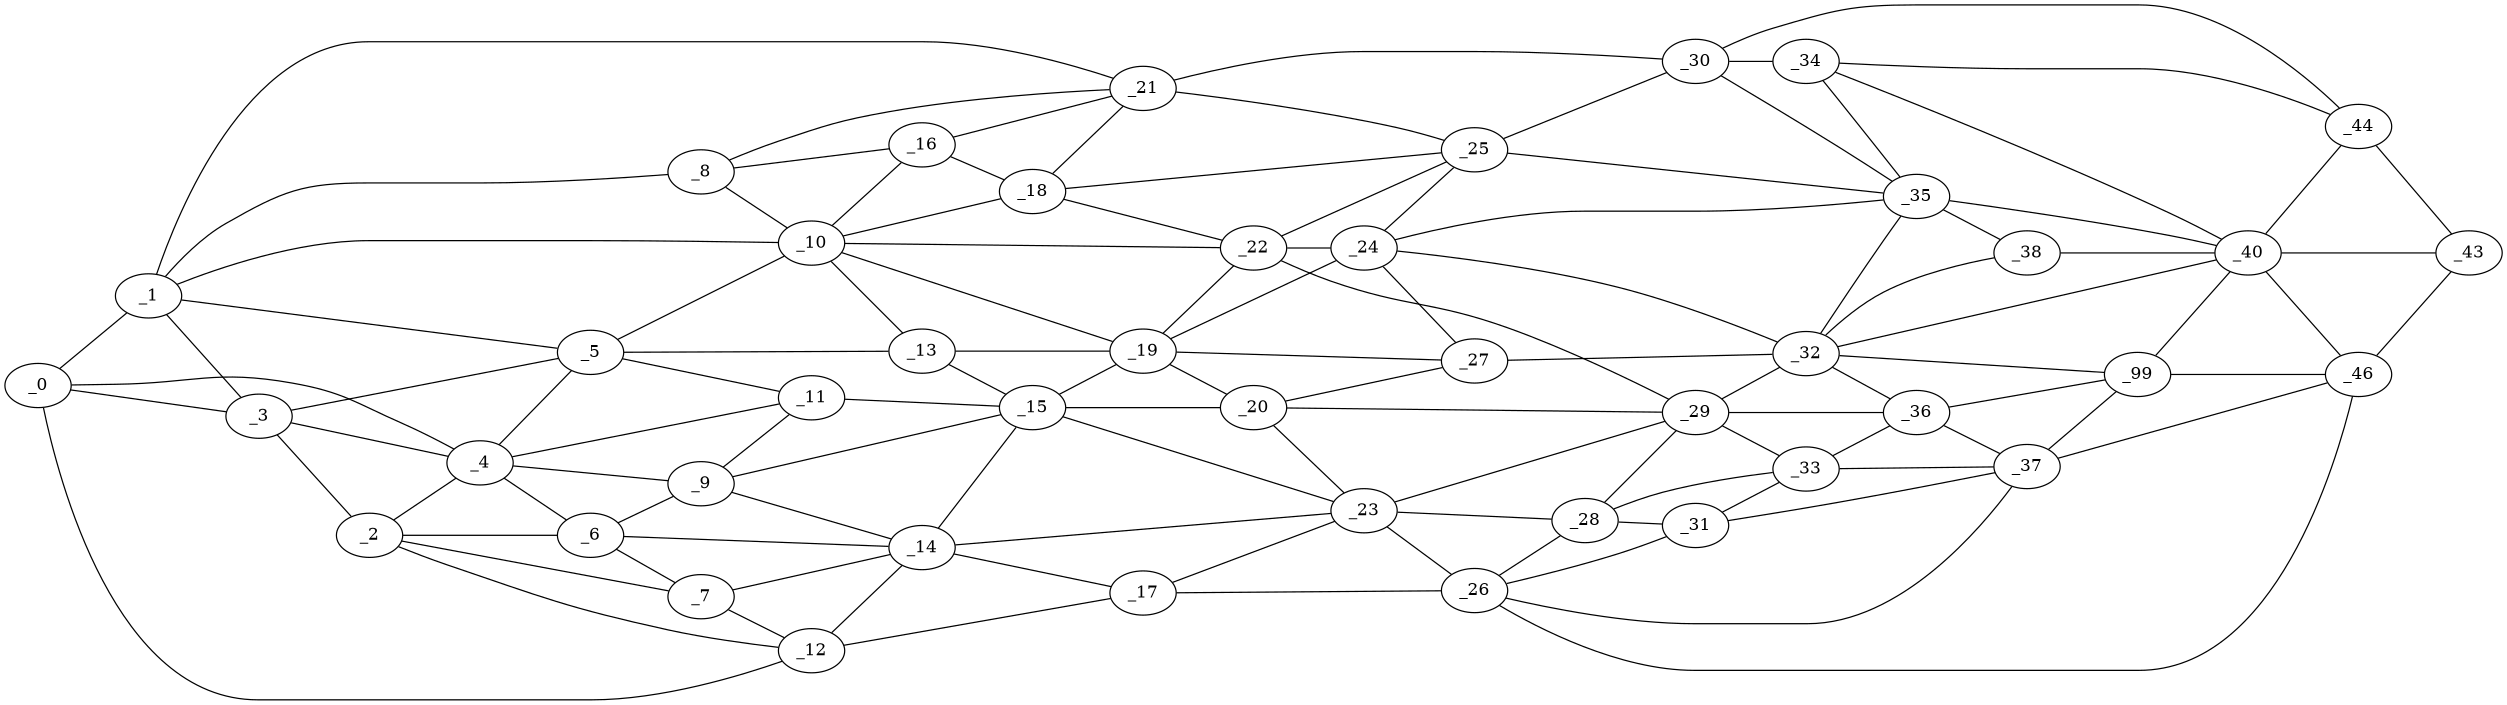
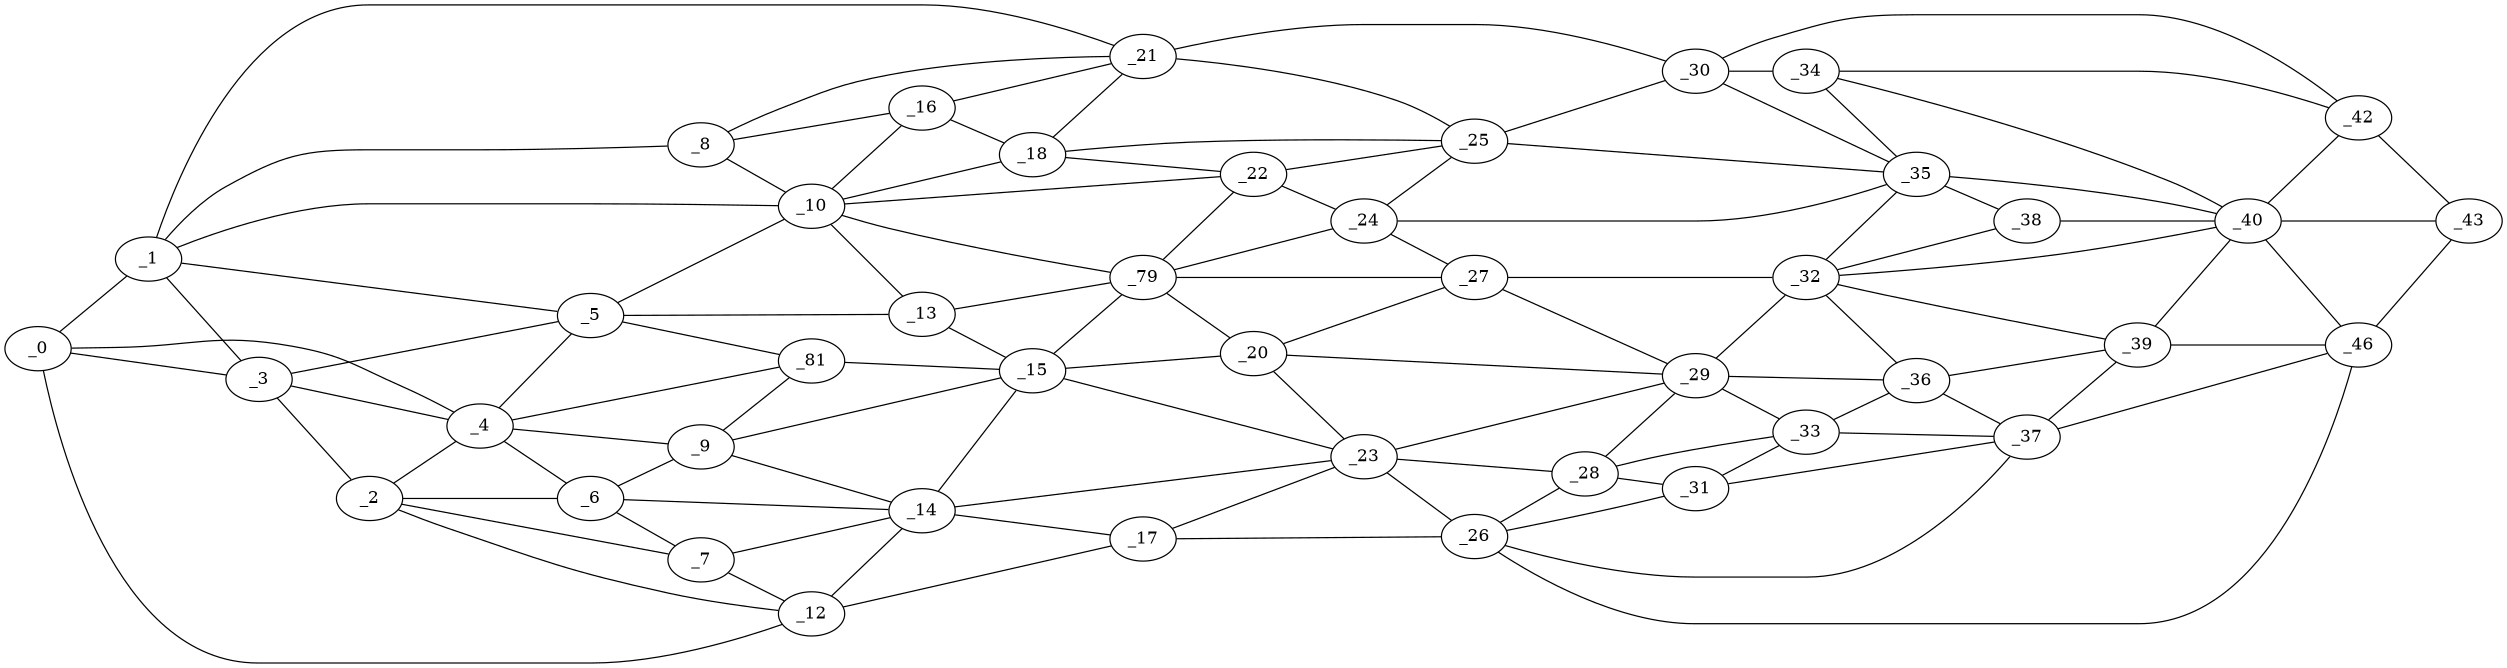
  graph {
    rankdir=LR
    node [x=33 y=64]
    edge [valence=2]
    _0 [x=7 y=40]
    _1 [x=11 y=73]
    _3 [x=19]
    _4 [x=24 y=48]
    _12 [x=37 y=23]
    _5 [x=25 y=66]
    _8 [y=83]
    _10 [x=34 y=76]
    _21 [x=59 y=96]
    _2 [x=15 y=37]
    _6 [x=31 y=39]
    _7 [y=30]
    _9 [x=34 y=47]
-   _11 [x=35 y=55]
+   _11 [x=35 y=55 label=_81]
    _14 [x=42 y=33]
    _17 [x=54 y=23]
    _13 [x=41 y=57]
    _16 [x=49 y=90]
    _18 [x=56 y=86]
-   _19 [x=58]
+   _19 [x=58 label=_79]
    _22 [x=60 y=80]
    _25 [x=64 y=88]
    _30 [x=73 y=97]
    _15 [x=46 y=53]
    _23 [x=63 y=42]
    _26 [x=68 y=28]
    _20 [x=59 y=55]
    _24 [x=64 y=71]
    _27 [x=68 y=59]
    _35 [x=86 y=84]
    _34 [x=84 y=94]
-   _42 [x=117 y=87 label=_44]
+   _42 [x=117 y=87]
    _29 [x=69 y=53]
    _28 [x=69 y=37]
    _32 [x=78]
    _31 [x=76 y=35]
    _37 [x=91 y=45]
    n38 [label=_46 x=107 y=54]
    _33 [x=80 y=41]
    _36 [x=89 y=51]
-   _39 [x=96 y=57 label=_99]
+   _39 [x=96 y=57]
    _43 [x=122 y=83]
    _38 [x=91 y=78]
    _40 [x=96 y=76]
    _0 -- _1 [valence=1]
    _0 -- _3
    _0 -- _4 [valence=1]
    _0 -- _12 [valence=1]
    _1 -- _3 [valence=1]
    _1 -- _5 [valence=1]
    _1 -- _8 [valence=1]
    _1 -- _10 [valence=1]
    _1 -- _21 [valence=1]
    _3 -- _4 [valence=1]
    _3 -- _5
    _3 -- _2 [valence=1]
    _4 -- _5 [valence=1]
    _4 -- _6
    _4 -- _9 [valence=1]
    _4 -- _11
    _12 -- _14 [valence=1]
    _12 -- _17 [valence=1]
    _5 -- _10
    _5 -- _11
    _5 -- _13
    _8 -- _10
    _8 -- _21
    _8 -- _16 [valence=1]
    _10 -- _13
    _10 -- _16
    _10 -- _18
    _10 -- _19
    _10 -- _22 [valence=1]
    _21 -- _25 [valence=1]
    _21 -- _30 [valence=1]
    _2 -- _4 [valence=1]
    _2 -- _12
    _2 -- _6
    _2 -- _7 [valence=1]
    _6 -- _7
    _6 -- _9
    _6 -- _14 [valence=1]
    _7 -- _12 [valence=1]
    _7 -- _14
    _9 -- _11
    _9 -- _14
    _9 -- _15
    _11 -- _15 [valence=1]
    _14 -- _17
    _14 -- _15 [valence=1]
    _14 -- _23
    _17 -- _23 [valence=1]
    _17 -- _26 [valence=1]
    _13 -- _19 [valence=1]
    _13 -- _15
    _16 -- _21
    _16 -- _18 [valence=1]
    _18 -- _21
    _18 -- _22
    _18 -- _25
    _19 -- _22
    _19 -- _20 [valence=1]
    _19 -- _24
    _19 -- _27
    _22 -- _25
    _22 -- _24
    _25 -- _30 [valence=1]
    _25 -- _35
    _30 -- _35
    _30 -- _34 [valence=1]
    _30 -- _42 [valence=1]
    _15 -- _19 [valence=1]
    _15 -- _23
    _15 -- _20
    _23 -- _26
    _23 -- _29
    _23 -- _28
    _26 -- _28
    _26 -- _31
    _26 -- _37 [valence=1]
    _26 -- n38 [valence=1]
    _20 -- _23
    _20 -- _27
    _20 -- _29
    _24 -- _25
    _24 -- _27
    _24 -- _35
-   _24 -- _32
-   _22 -- _29 [valence=1]
+   _27 -- _29 [valence=1]
    _27 -- _32
    _35 -- _38 [valence=1]
    _35 -- _40
    _34 -- _35
    _34 -- _42
    _34 -- _40 [valence=1]
    _42 -- _43 [valence=1]
    _29 -- _32 [valence=1]
    _29 -- _33
    _29 -- _36
    _28 -- _29 [valence=1]
    _28 -- _31
    _28 -- _33
    _32 -- _35
    _32 -- _36
    _32 -- _39 [valence=1]
    _32 -- _38
    _32 -- _40
    _31 -- _37
    _31 -- _33
    _37 -- n38
    _37 -- _39 [valence=1]
    n38 -- _43 [valence=1]
    _33 -- _37
    _33 -- _36 [valence=1]
    _36 -- _37
    _36 -- _39
    _39 -- n38
    _39 -- _40 [valence=1]
    _38 -- _40
    _40 -- _42
    _40 -- n38
    _40 -- _43
  }
